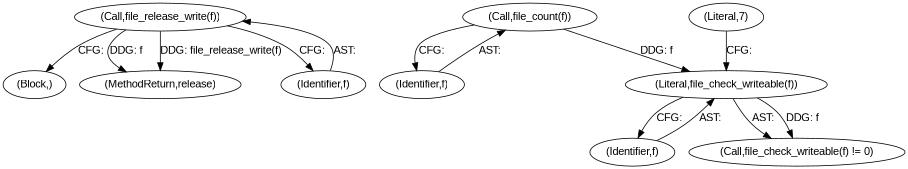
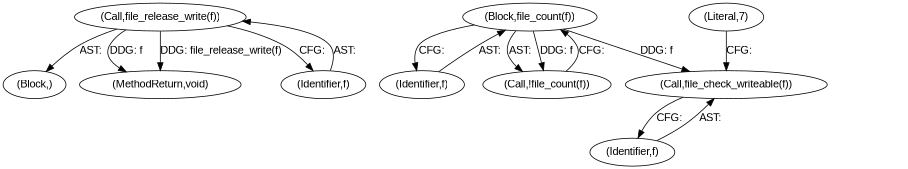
  digraph {
    fontname="Liberation Sans"
    node [fontname="Liberation Sans"]
    edge [fontname="Liberation Sans"]
    n1 [label="(Call,file_release_write(f))"]
    n2 [label="(Block,)"]
-   n3 [label="(MethodReturn,release)"]
+   n3 [label="(MethodReturn,void)"]
    n4 [label="(Identifier,f)"]
-   n5 [label="(Literal,file_check_writeable(f))"]
+   n5 [label="(Call,file_check_writeable(f))"]
    n6 [label="(Identifier,f)"]
-   n7 [label="(Call,file_check_writeable(f) != 0)"]
-   n8 [label="(Call,file_count(f))"]
+   n8 [label="(Block,file_count(f))"]
    n9 [label="(Identifier,f)"]
+   n10 [label="(Call,!file_count(f))"]
    n11 [label="(Literal,7)"]
-   n1 -> n2 [label="CFG: "]
+   n1 -> n2 [label="AST: "]
    n1 -> n3 [label="DDG: f"]
    n1 -> n3 [label="DDG: file_release_write(f)"]
    n1 -> n4 [label="CFG: "]
    n4 -> n1 [label="AST: "]
    n5 -> n6 [label="CFG: "]
-   n5 -> n7 [label="AST: "]
-   n5 -> n7 [label="DDG: f"]
    n6 -> n5 [label="AST: "]
    n8 -> n5 [label="DDG: f"]
    n8 -> n9 [label="CFG: "]
+   n8 -> n10 [label="AST: "]
+   n8 -> n10 [label="DDG: f"]
    n9 -> n8 [label="AST: "]
+   n10 -> n8 [label="CFG: "]
    n11 -> n5 [label="CFG: "]
  }
